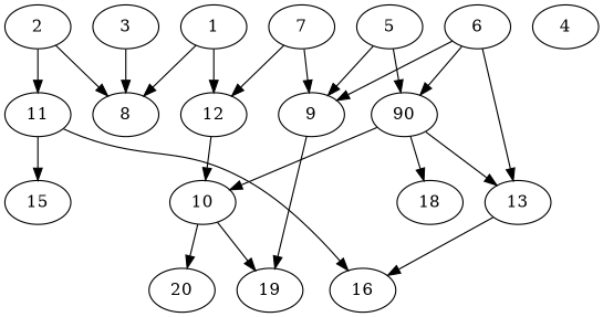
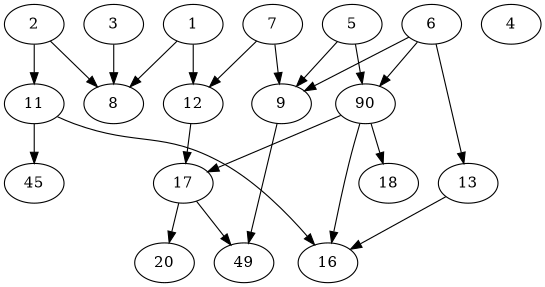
  digraph {
    node [alpha=0.03]
    1 [expect_size=15296512]
    8 [alpha=0.12 expect_size=40756224]
    12 [alpha=0.07 expect_size=10997760]
-   17 [alpha=0.14 expect_size=5846016 label=10]
-   19 [alpha=0.16 expect_size=34200576]
+   17 [alpha=0.14 expect_size=5846016]
+   19 [alpha=0.16 expect_size=34200576 label=49]
    20 [expect_size=34654208]
    18 [alpha=0.19 expect_size=5977088]
    2 [alpha=0.01 expect_size=10858496]
    11 [alpha=0.19 expect_size=51186688]
    16 [alpha=0.01 expect_size=41517056]
-   15 [alpha=0.07 expect_size=31053824]
+   15 [alpha=0.07 expect_size=31053824 label=45]
    3 [alpha=0.02 expect_size=20005888]
    4 [alpha=0.06 expect_size=12034048]
    5 [alpha=0.04 expect_size=24722432]
    9 [alpha=0.00 expect_size=38107136]
    n16 [alpha=0.09 expect_size=28097536 label=90]
    6 [alpha=0.05 expect_size=48961536]
    13 [alpha=0.08 expect_size=13032448]
    7 [alpha=0.00 expect_size=21979136]
    1 -> 8
    1 -> 12
    12 -> 17
    17 -> 19
    17 -> 20
    2 -> 8
    2 -> 11
    11 -> 16
    11 -> 15
    3 -> 8
    5 -> 9
    5 -> n16
    9 -> 19
    n16 -> 17
    n16 -> 18
-   n16 -> 13
+   n16 -> 16
    6 -> 9
    6 -> n16
    6 -> 13
    13 -> 16
    7 -> 12
    7 -> 9
  }
